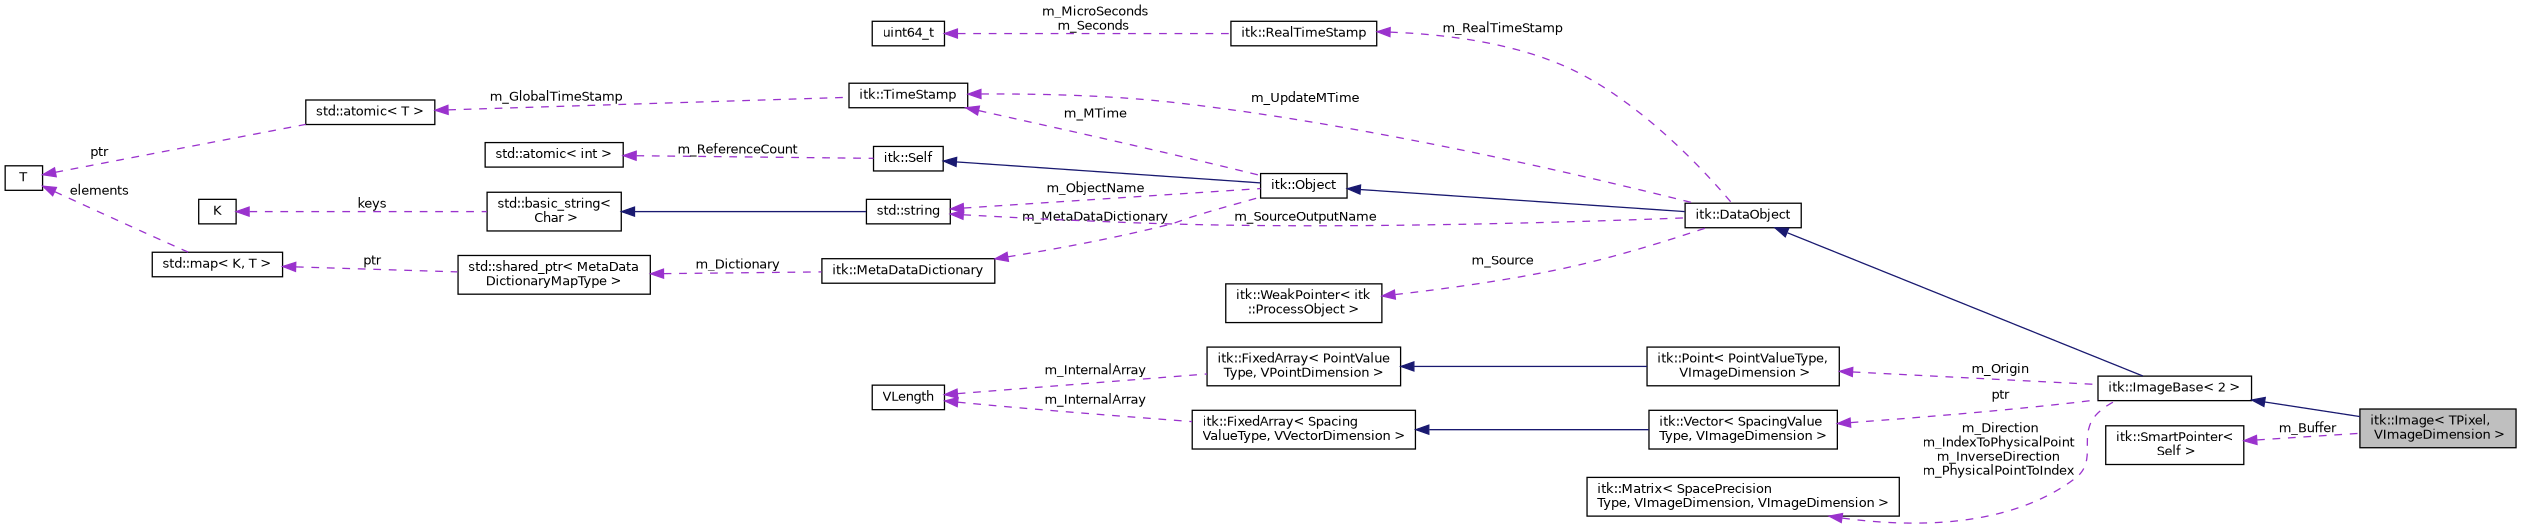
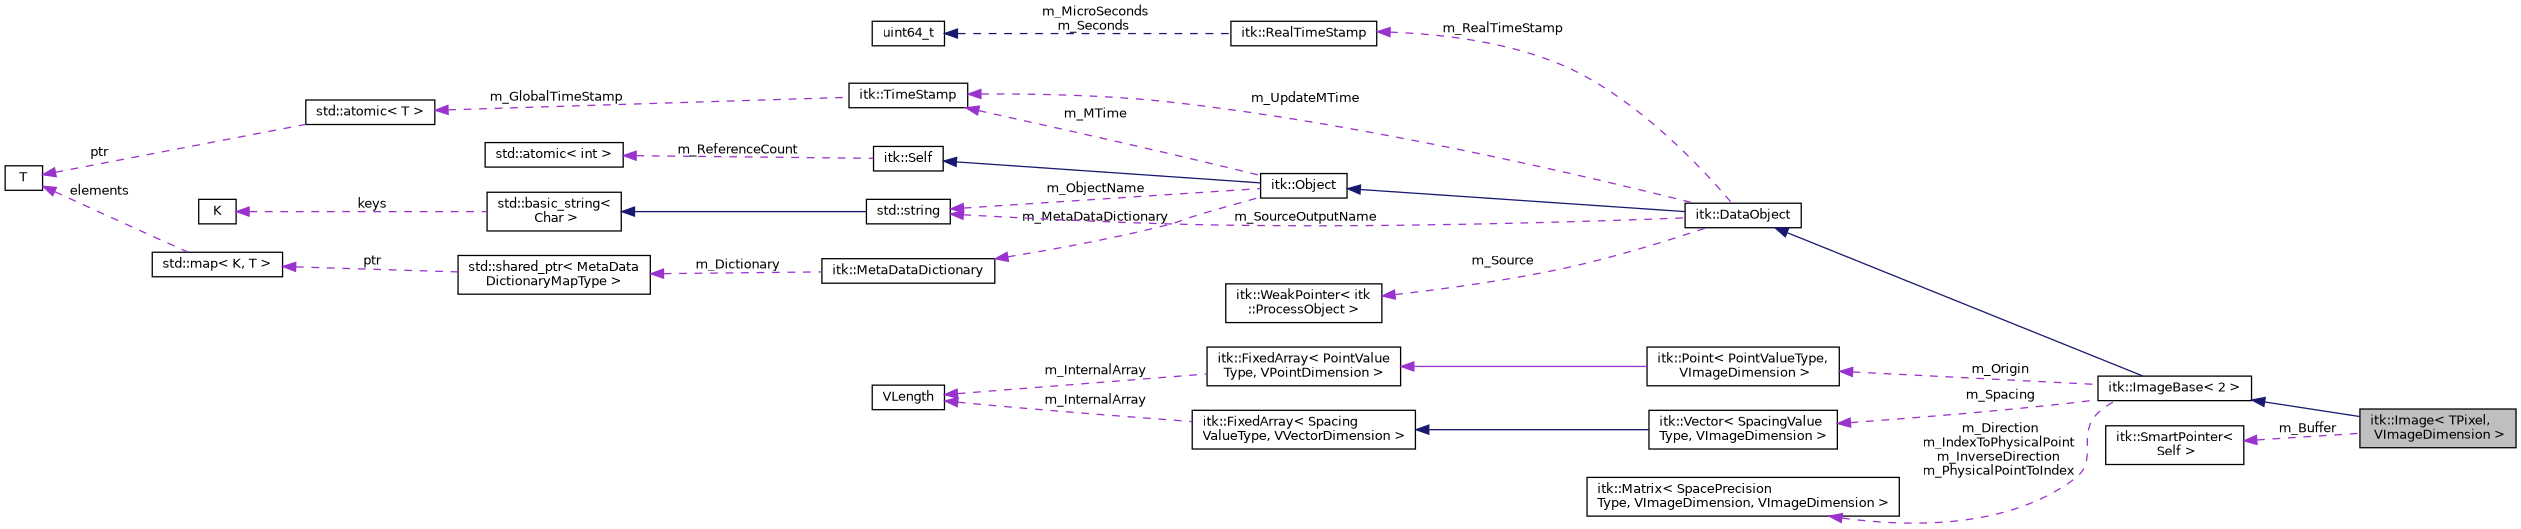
  digraph {
    rankdir=LR
    node [color=black fillcolor=white fontname=Helvetica fontsize=10 shape=record style=filled]
    edge [color=darkorchid3 dir=back fontname=Helvetica fontsize=10 labelfontname=Helvetica labelfontsize=10 style=dashed]
    n1 [fillcolor=grey75 fontcolor=black height=0.2 label="itk::Image\< TPixel,\l VImageDimension \>" width=0.4]
    n2 [height=0.2 label="itk::ImageBase\< 2 \>" width=0.4]
    n3 [height=0.2 label="itk::DataObject" width=0.4]
    n4 [height=0.2 label="itk::Object" width=0.4]
    n5 [height=0.2 label="itk::Self" width=0.4]
    n6 [height=0.2 label="std::atomic\< int \>" width=0.4]
    n7 [height=0.2 label="itk::TimeStamp" width=0.4]
    n8 [height=0.2 label="std::atomic\< T \>" width=0.4]
    n9 [height=0.2 label=T width=0.4]
    n10 [height=0.2 label="std::map\< K, T \>" width=0.4]
    n11 [height=0.2 label="std::shared_ptr\< MetaData\lDictionaryMapType \>" width=0.4]
    n12 [height=0.2 label="itk::MetaDataDictionary" width=0.4]
    n13 [height=0.2 label=K width=0.4]
    n14 [height=0.2 label="std::basic_string\<\l Char \>" width=0.4]
    n15 [height=0.2 label="std::string" width=0.4]
    n16 [height=0.2 label="itk::WeakPointer\< itk\l::ProcessObject \>" width=0.4]
    n17 [height=0.2 label="itk::RealTimeStamp" width=0.4]
    n18 [height=0.2 label=uint64_t width=0.4]
    n19 [height=0.2 label="itk::Vector\< SpacingValue\lType, VImageDimension \>" width=0.4]
    n20 [height=0.2 label="itk::FixedArray\< Spacing\lValueType, VVectorDimension \>" width=0.4]
    n21 [height=0.2 label=VLength width=0.4]
    n22 [height=0.2 label="itk::FixedArray\< PointValue\lType, VPointDimension \>" width=0.4]
    n23 [height=0.2 label="itk::Point\< PointValueType,\l VImageDimension \>" width=0.4]
    n24 [height=0.2 label="itk::Matrix\< SpacePrecision\lType, VImageDimension, VImageDimension \>" width=0.4]
    n25 [height=0.2 label="itk::SmartPointer\<\l Self \>" width=0.4]
    n2 -> n1 [color=midnightblue style=solid]
    n3 -> n2 [color=midnightblue style=solid]
    n4 -> n3 [color=midnightblue style=solid]
    n5 -> n4 [color=midnightblue style=solid]
    n6 -> n5 [label=" m_ReferenceCount"]
    n7 -> n3 [label=" m_UpdateMTime"]
    n7 -> n4 [label=" m_MTime"]
    n8 -> n7 [label=" m_GlobalTimeStamp"]
    n9 -> n8 [label=" ptr"]
    n9 -> n10 [label=" elements"]
    n10 -> n11 [label=" ptr"]
    n11 -> n12 [label=" m_Dictionary"]
    n12 -> n4 [label=" m_MetaDataDictionary"]
    n13 -> n14 [label=" keys"]
    n14 -> n15 [color=midnightblue style=solid]
    n15 -> n3 [label=" m_SourceOutputName"]
    n15 -> n4 [label=" m_ObjectName"]
    n16 -> n3 [label=" m_Source"]
    n17 -> n3 [label=" m_RealTimeStamp"]
-   n18 -> n17 [label=" m_MicroSeconds\nm_Seconds"]
-   n19 -> n2 [label=" ptr"]
+   n18 -> n17 [color=midnightblue label=" m_MicroSeconds\nm_Seconds"]
+   n19 -> n2 [label=" m_Spacing"]
    n20 -> n19 [color=midnightblue style=solid]
    n21 -> n20 [label=" m_InternalArray"]
    n21 -> n22 [label=" m_InternalArray"]
-   n22 -> n23 [color=midnightblue style=solid]
+   n22 -> n23 [style=solid]
    n23 -> n2 [label=" m_Origin"]
    n24 -> n2 [label=" m_Direction\nm_IndexToPhysicalPoint\nm_InverseDirection\nm_PhysicalPointToIndex"]
    n25 -> n1 [label=" m_Buffer"]
  }
